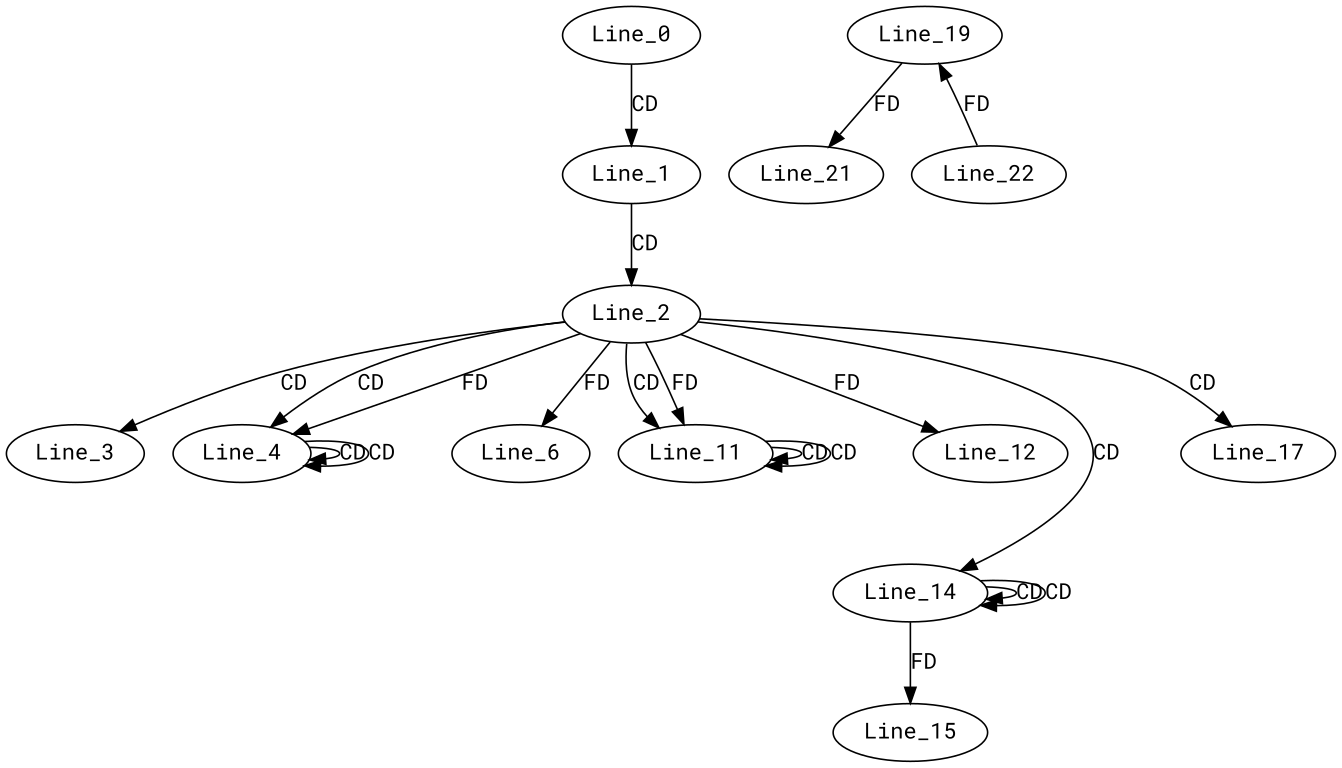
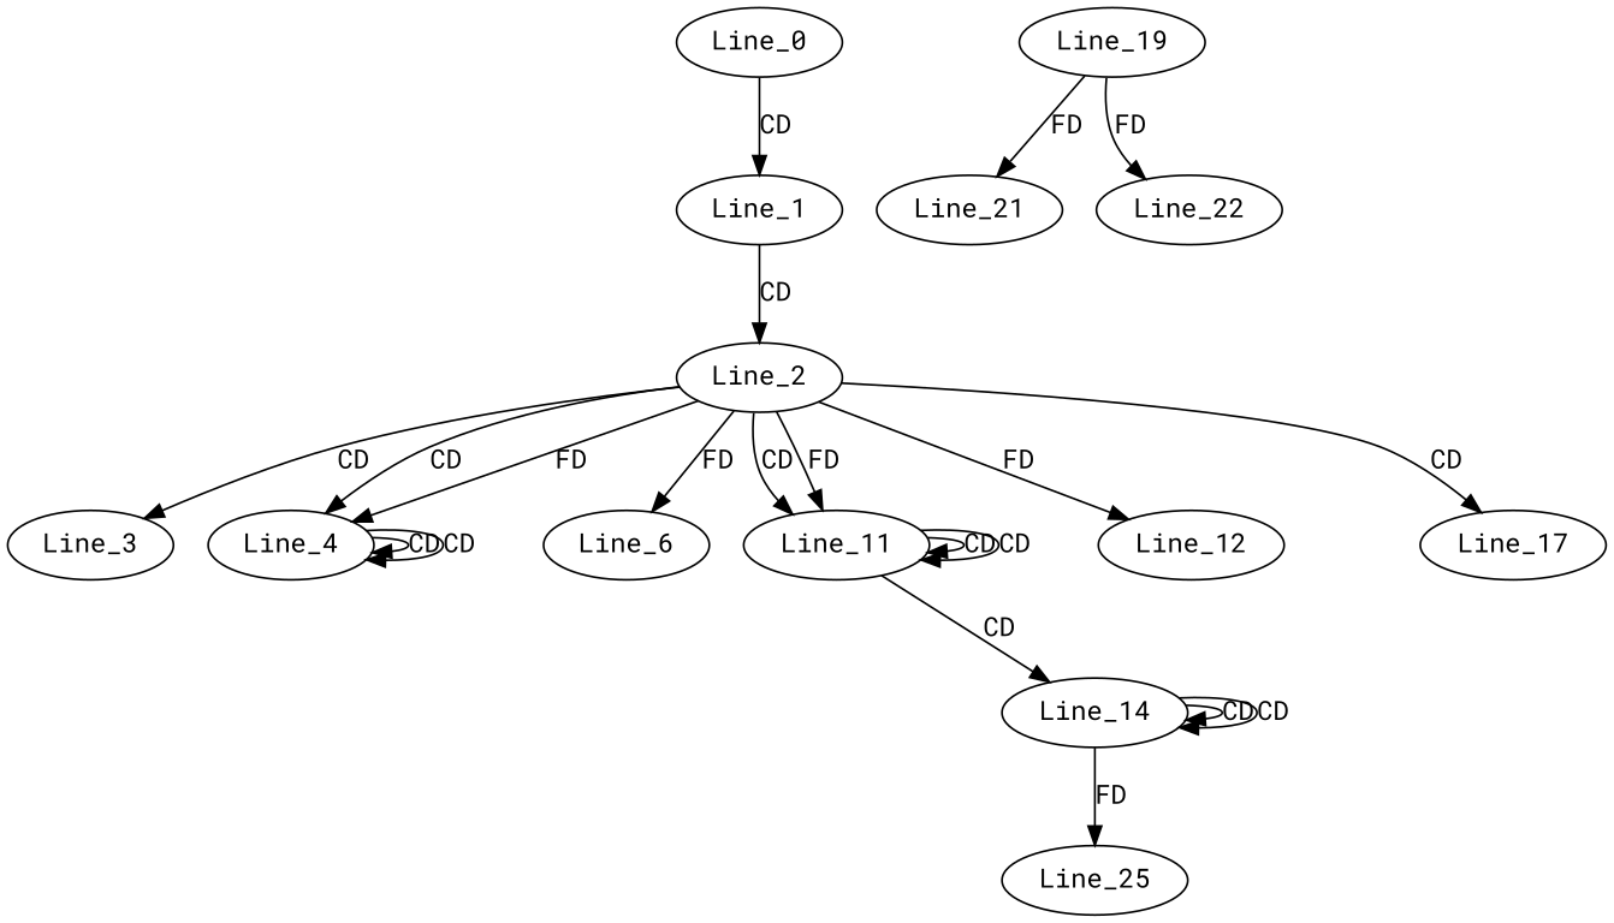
  digraph {
    fontname="Roboto Mono"
    node [fontname="Roboto Mono"]
    edge [fontname="Roboto Mono"]
    Line_0
    Line_1
    Line_2
    Line_3
    Line_4
    Line_6
    Line_11
    Line_12
    Line_14
    Line_17
-   Line_15
+   Line_15 [label=Line_25]
    Line_19
    Line_21
    Line_22
    Line_0 -> Line_1 [label=CD]
    Line_1 -> Line_2 [label=CD]
    Line_2 -> Line_3 [label=CD]
    Line_2 -> Line_4 [label=CD]
    Line_2 -> Line_4 [label=FD]
    Line_2 -> Line_6 [label=FD]
    Line_2 -> Line_11 [label=CD]
    Line_2 -> Line_11 [label=FD]
    Line_2 -> Line_12 [label=FD]
-   Line_2 -> Line_14 [label=CD]
+   Line_11 -> Line_14 [label=CD]
    Line_2 -> Line_17 [label=CD]
    Line_4 -> Line_4 [label=CD]
    Line_4 -> Line_4 [label=CD]
    Line_11 -> Line_11 [label=CD]
    Line_11 -> Line_11 [label=CD]
    Line_14 -> Line_14 [label=CD]
    Line_14 -> Line_14 [label=CD]
    Line_14 -> Line_15 [label=FD]
    Line_19 -> Line_21 [label=FD]
-   Line_22 -> Line_19 [label=FD]
+   Line_19 -> Line_22 [label=FD]
  }
